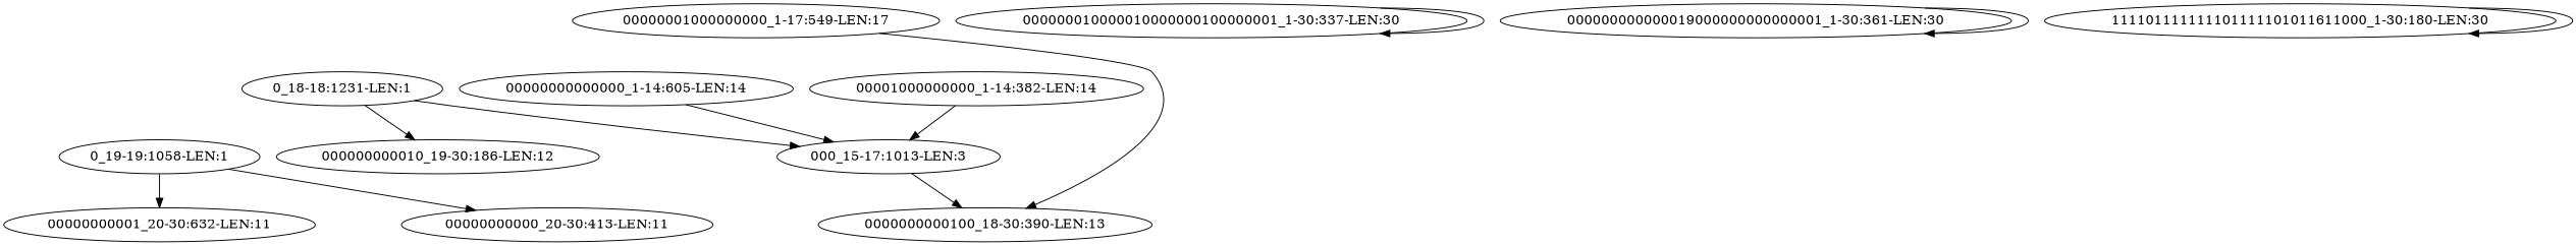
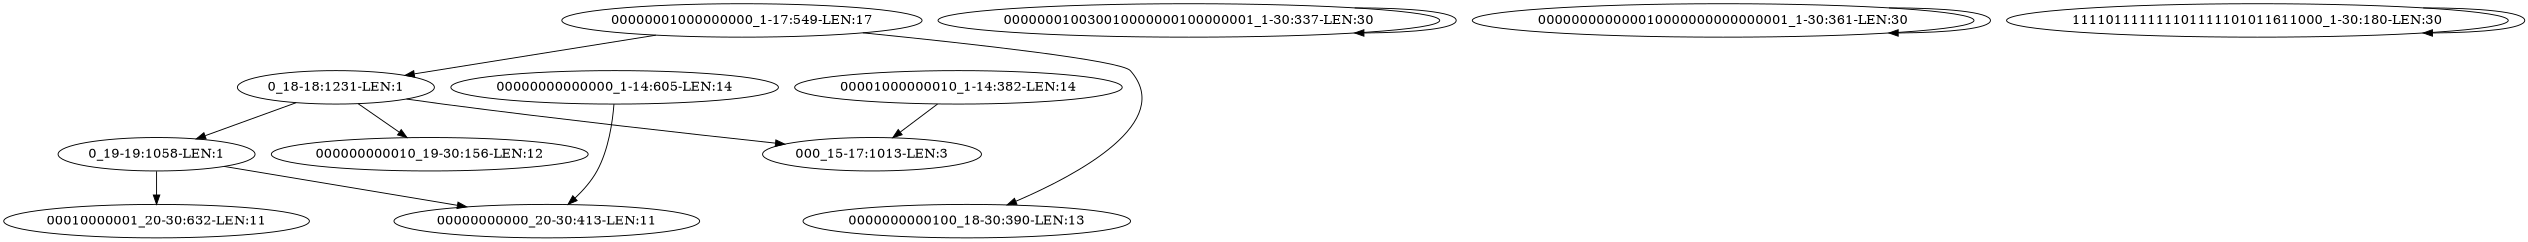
  digraph {
    "0_18-18:1231-LEN:1"
-   "000000000010_19-30:156-LEN:12" [label="000000000010_19-30:186-LEN:12"]
+   "000000000010_19-30:156-LEN:12"
    "0_19-19:1058-LEN:1"
    "000_15-17:1013-LEN:3"
-   "00000000001_20-30:632-LEN:11"
+   "00000000001_20-30:632-LEN:11" [label="00010000001_20-30:632-LEN:11"]
    "00000000000_20-30:413-LEN:11"
-   "000000010000010000000100000001_1-30:337-LEN:30"
+   "000000010000010000000100000001_1-30:337-LEN:30" [label="000000010030010000000100000001_1-30:337-LEN:30"]
    "00000000000000_1-14:605-LEN:14"
    "0000000000100_18-30:390-LEN:13"
-   "00001000000000_1-14:382-LEN:14"
-   "000000000000010000000000000001_1-30:361-LEN:30" [label="000000000000019000000000000001_1-30:361-LEN:30"]
+   "00001000000000_1-14:382-LEN:14" [label="00001000000010_1-14:382-LEN:14"]
+   "000000000000010000000000000001_1-30:361-LEN:30"
    "00000001000000000_1-17:549-LEN:17"
    n13 [label="111101111111101111101011611000_1-30:180-LEN:30"]
    "0_18-18:1231-LEN:1" -> "000000000010_19-30:156-LEN:12"
+   "0_18-18:1231-LEN:1" -> "0_19-19:1058-LEN:1"
    "0_18-18:1231-LEN:1" -> "000_15-17:1013-LEN:3"
    "0_19-19:1058-LEN:1" -> "00000000001_20-30:632-LEN:11"
    "0_19-19:1058-LEN:1" -> "00000000000_20-30:413-LEN:11"
-   "000_15-17:1013-LEN:3" -> "0000000000100_18-30:390-LEN:13"
    "000000010000010000000100000001_1-30:337-LEN:30" -> "000000010000010000000100000001_1-30:337-LEN:30"
-   "00000000000000_1-14:605-LEN:14" -> "000_15-17:1013-LEN:3"
+   "00000000000000_1-14:605-LEN:14" -> "00000000000_20-30:413-LEN:11"
    "00001000000000_1-14:382-LEN:14" -> "000_15-17:1013-LEN:3"
    "000000000000010000000000000001_1-30:361-LEN:30" -> "000000000000010000000000000001_1-30:361-LEN:30"
+   "00000001000000000_1-17:549-LEN:17" -> "0_18-18:1231-LEN:1"
    "00000001000000000_1-17:549-LEN:17" -> "0000000000100_18-30:390-LEN:13"
    n13 -> n13
  }
